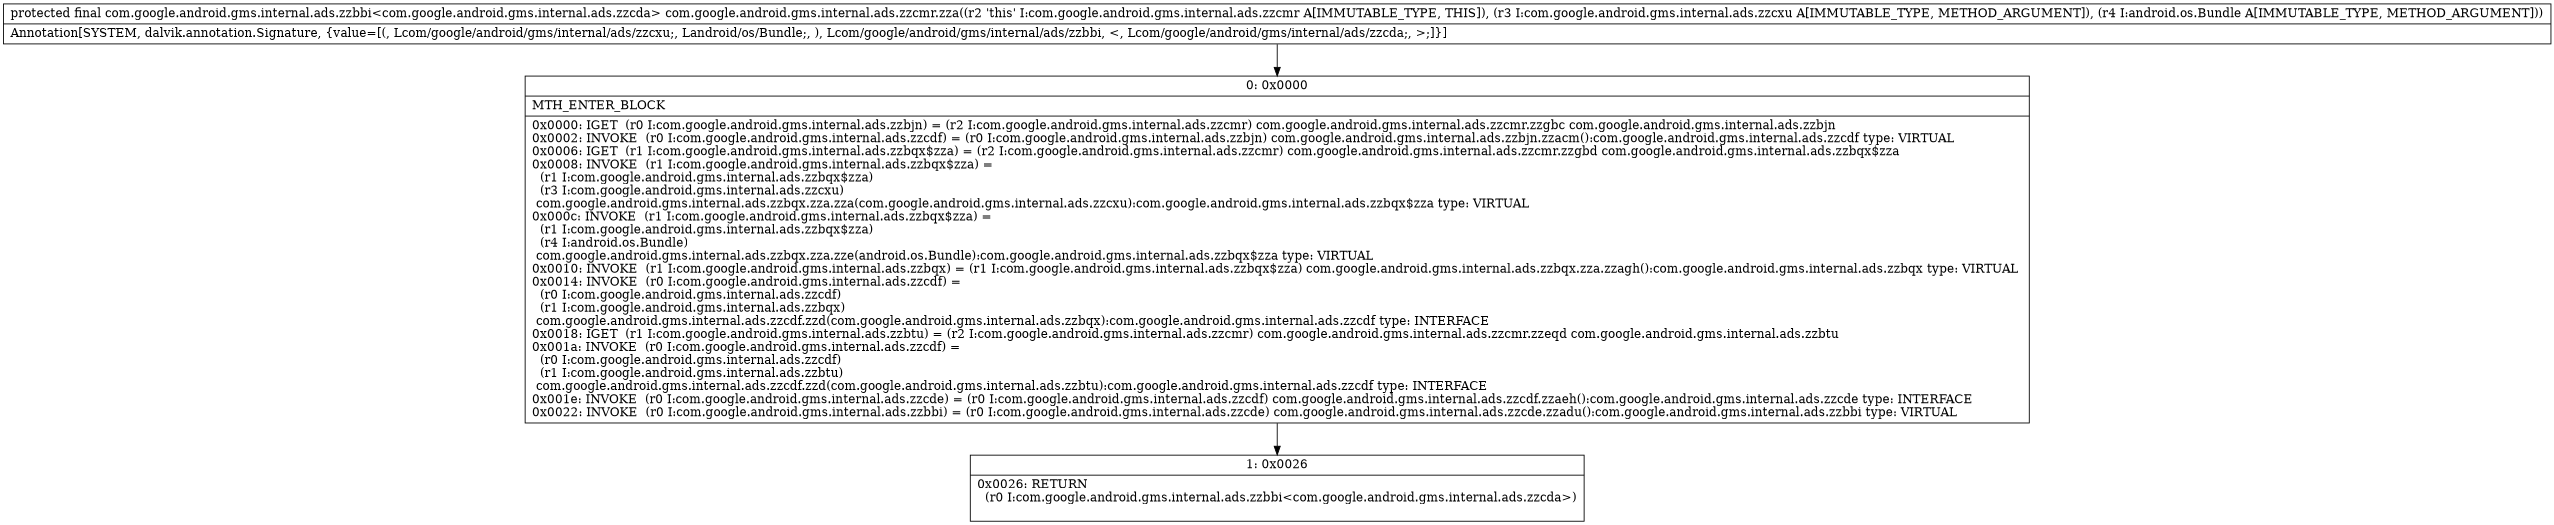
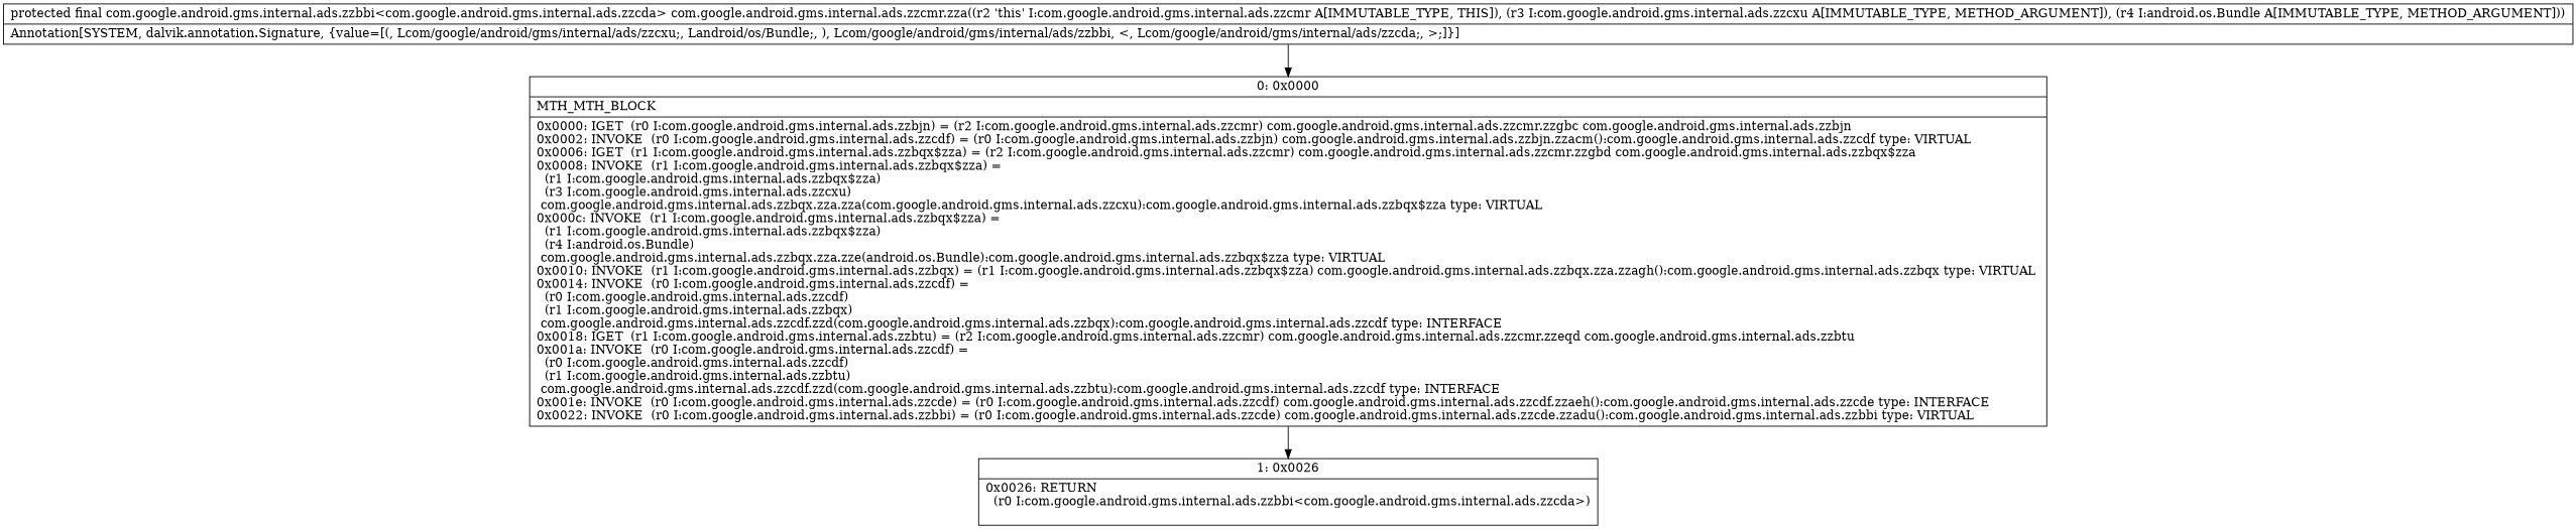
  digraph {
    node [shape=record]
-   n1 [label="{0\:\ 0x0000|MTH_ENTER_BLOCK\l|0x0000: IGET  (r0 I:com.google.android.gms.internal.ads.zzbjn) = (r2 I:com.google.android.gms.internal.ads.zzcmr) com.google.android.gms.internal.ads.zzcmr.zzgbc com.google.android.gms.internal.ads.zzbjn \l0x0002: INVOKE  (r0 I:com.google.android.gms.internal.ads.zzcdf) = (r0 I:com.google.android.gms.internal.ads.zzbjn) com.google.android.gms.internal.ads.zzbjn.zzacm():com.google.android.gms.internal.ads.zzcdf type: VIRTUAL \l0x0006: IGET  (r1 I:com.google.android.gms.internal.ads.zzbqx$zza) = (r2 I:com.google.android.gms.internal.ads.zzcmr) com.google.android.gms.internal.ads.zzcmr.zzgbd com.google.android.gms.internal.ads.zzbqx$zza \l0x0008: INVOKE  (r1 I:com.google.android.gms.internal.ads.zzbqx$zza) = \l  (r1 I:com.google.android.gms.internal.ads.zzbqx$zza)\l  (r3 I:com.google.android.gms.internal.ads.zzcxu)\l com.google.android.gms.internal.ads.zzbqx.zza.zza(com.google.android.gms.internal.ads.zzcxu):com.google.android.gms.internal.ads.zzbqx$zza type: VIRTUAL \l0x000c: INVOKE  (r1 I:com.google.android.gms.internal.ads.zzbqx$zza) = \l  (r1 I:com.google.android.gms.internal.ads.zzbqx$zza)\l  (r4 I:android.os.Bundle)\l com.google.android.gms.internal.ads.zzbqx.zza.zze(android.os.Bundle):com.google.android.gms.internal.ads.zzbqx$zza type: VIRTUAL \l0x0010: INVOKE  (r1 I:com.google.android.gms.internal.ads.zzbqx) = (r1 I:com.google.android.gms.internal.ads.zzbqx$zza) com.google.android.gms.internal.ads.zzbqx.zza.zzagh():com.google.android.gms.internal.ads.zzbqx type: VIRTUAL \l0x0014: INVOKE  (r0 I:com.google.android.gms.internal.ads.zzcdf) = \l  (r0 I:com.google.android.gms.internal.ads.zzcdf)\l  (r1 I:com.google.android.gms.internal.ads.zzbqx)\l com.google.android.gms.internal.ads.zzcdf.zzd(com.google.android.gms.internal.ads.zzbqx):com.google.android.gms.internal.ads.zzcdf type: INTERFACE \l0x0018: IGET  (r1 I:com.google.android.gms.internal.ads.zzbtu) = (r2 I:com.google.android.gms.internal.ads.zzcmr) com.google.android.gms.internal.ads.zzcmr.zzeqd com.google.android.gms.internal.ads.zzbtu \l0x001a: INVOKE  (r0 I:com.google.android.gms.internal.ads.zzcdf) = \l  (r0 I:com.google.android.gms.internal.ads.zzcdf)\l  (r1 I:com.google.android.gms.internal.ads.zzbtu)\l com.google.android.gms.internal.ads.zzcdf.zzd(com.google.android.gms.internal.ads.zzbtu):com.google.android.gms.internal.ads.zzcdf type: INTERFACE \l0x001e: INVOKE  (r0 I:com.google.android.gms.internal.ads.zzcde) = (r0 I:com.google.android.gms.internal.ads.zzcdf) com.google.android.gms.internal.ads.zzcdf.zzaeh():com.google.android.gms.internal.ads.zzcde type: INTERFACE \l0x0022: INVOKE  (r0 I:com.google.android.gms.internal.ads.zzbbi) = (r0 I:com.google.android.gms.internal.ads.zzcde) com.google.android.gms.internal.ads.zzcde.zzadu():com.google.android.gms.internal.ads.zzbbi type: VIRTUAL \l}"]
+   n1 [label="{0\:\ 0x0000|MTH_MTH_BLOCK\l|0x0000: IGET  (r0 I:com.google.android.gms.internal.ads.zzbjn) = (r2 I:com.google.android.gms.internal.ads.zzcmr) com.google.android.gms.internal.ads.zzcmr.zzgbc com.google.android.gms.internal.ads.zzbjn \l0x0002: INVOKE  (r0 I:com.google.android.gms.internal.ads.zzcdf) = (r0 I:com.google.android.gms.internal.ads.zzbjn) com.google.android.gms.internal.ads.zzbjn.zzacm():com.google.android.gms.internal.ads.zzcdf type: VIRTUAL \l0x0006: IGET  (r1 I:com.google.android.gms.internal.ads.zzbqx$zza) = (r2 I:com.google.android.gms.internal.ads.zzcmr) com.google.android.gms.internal.ads.zzcmr.zzgbd com.google.android.gms.internal.ads.zzbqx$zza \l0x0008: INVOKE  (r1 I:com.google.android.gms.internal.ads.zzbqx$zza) = \l  (r1 I:com.google.android.gms.internal.ads.zzbqx$zza)\l  (r3 I:com.google.android.gms.internal.ads.zzcxu)\l com.google.android.gms.internal.ads.zzbqx.zza.zza(com.google.android.gms.internal.ads.zzcxu):com.google.android.gms.internal.ads.zzbqx$zza type: VIRTUAL \l0x000c: INVOKE  (r1 I:com.google.android.gms.internal.ads.zzbqx$zza) = \l  (r1 I:com.google.android.gms.internal.ads.zzbqx$zza)\l  (r4 I:android.os.Bundle)\l com.google.android.gms.internal.ads.zzbqx.zza.zze(android.os.Bundle):com.google.android.gms.internal.ads.zzbqx$zza type: VIRTUAL \l0x0010: INVOKE  (r1 I:com.google.android.gms.internal.ads.zzbqx) = (r1 I:com.google.android.gms.internal.ads.zzbqx$zza) com.google.android.gms.internal.ads.zzbqx.zza.zzagh():com.google.android.gms.internal.ads.zzbqx type: VIRTUAL \l0x0014: INVOKE  (r0 I:com.google.android.gms.internal.ads.zzcdf) = \l  (r0 I:com.google.android.gms.internal.ads.zzcdf)\l  (r1 I:com.google.android.gms.internal.ads.zzbqx)\l com.google.android.gms.internal.ads.zzcdf.zzd(com.google.android.gms.internal.ads.zzbqx):com.google.android.gms.internal.ads.zzcdf type: INTERFACE \l0x0018: IGET  (r1 I:com.google.android.gms.internal.ads.zzbtu) = (r2 I:com.google.android.gms.internal.ads.zzcmr) com.google.android.gms.internal.ads.zzcmr.zzeqd com.google.android.gms.internal.ads.zzbtu \l0x001a: INVOKE  (r0 I:com.google.android.gms.internal.ads.zzcdf) = \l  (r0 I:com.google.android.gms.internal.ads.zzcdf)\l  (r1 I:com.google.android.gms.internal.ads.zzbtu)\l com.google.android.gms.internal.ads.zzcdf.zzd(com.google.android.gms.internal.ads.zzbtu):com.google.android.gms.internal.ads.zzcdf type: INTERFACE \l0x001e: INVOKE  (r0 I:com.google.android.gms.internal.ads.zzcde) = (r0 I:com.google.android.gms.internal.ads.zzcdf) com.google.android.gms.internal.ads.zzcdf.zzaeh():com.google.android.gms.internal.ads.zzcde type: INTERFACE \l0x0022: INVOKE  (r0 I:com.google.android.gms.internal.ads.zzbbi) = (r0 I:com.google.android.gms.internal.ads.zzcde) com.google.android.gms.internal.ads.zzcde.zzadu():com.google.android.gms.internal.ads.zzbbi type: VIRTUAL \l}"]
    n2 [label="{1\:\ 0x0026|0x0026: RETURN  \l  (r0 I:com.google.android.gms.internal.ads.zzbbi\<com.google.android.gms.internal.ads.zzcda\>)\l \l}"]
    n3 [label="{protected final com.google.android.gms.internal.ads.zzbbi\<com.google.android.gms.internal.ads.zzcda\> com.google.android.gms.internal.ads.zzcmr.zza((r2 'this' I:com.google.android.gms.internal.ads.zzcmr A[IMMUTABLE_TYPE, THIS]), (r3 I:com.google.android.gms.internal.ads.zzcxu A[IMMUTABLE_TYPE, METHOD_ARGUMENT]), (r4 I:android.os.Bundle A[IMMUTABLE_TYPE, METHOD_ARGUMENT]))  | Annotation[SYSTEM, dalvik.annotation.Signature, \{value=[(, Lcom\/google\/android\/gms\/internal\/ads\/zzcxu;, Landroid\/os\/Bundle;, ), Lcom\/google\/android\/gms\/internal\/ads\/zzbbi, \<, Lcom\/google\/android\/gms\/internal\/ads\/zzcda;, \>;]\}]\l}"]
    n1 -> n2
    n3 -> n1
  }
